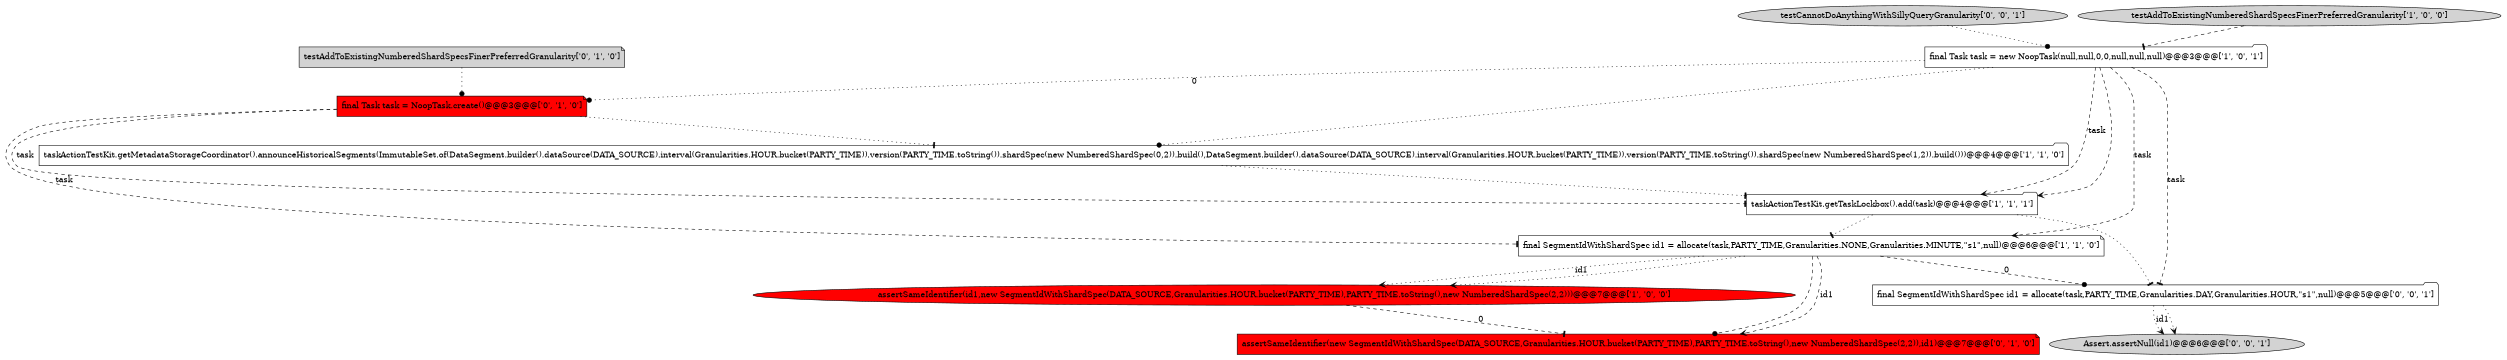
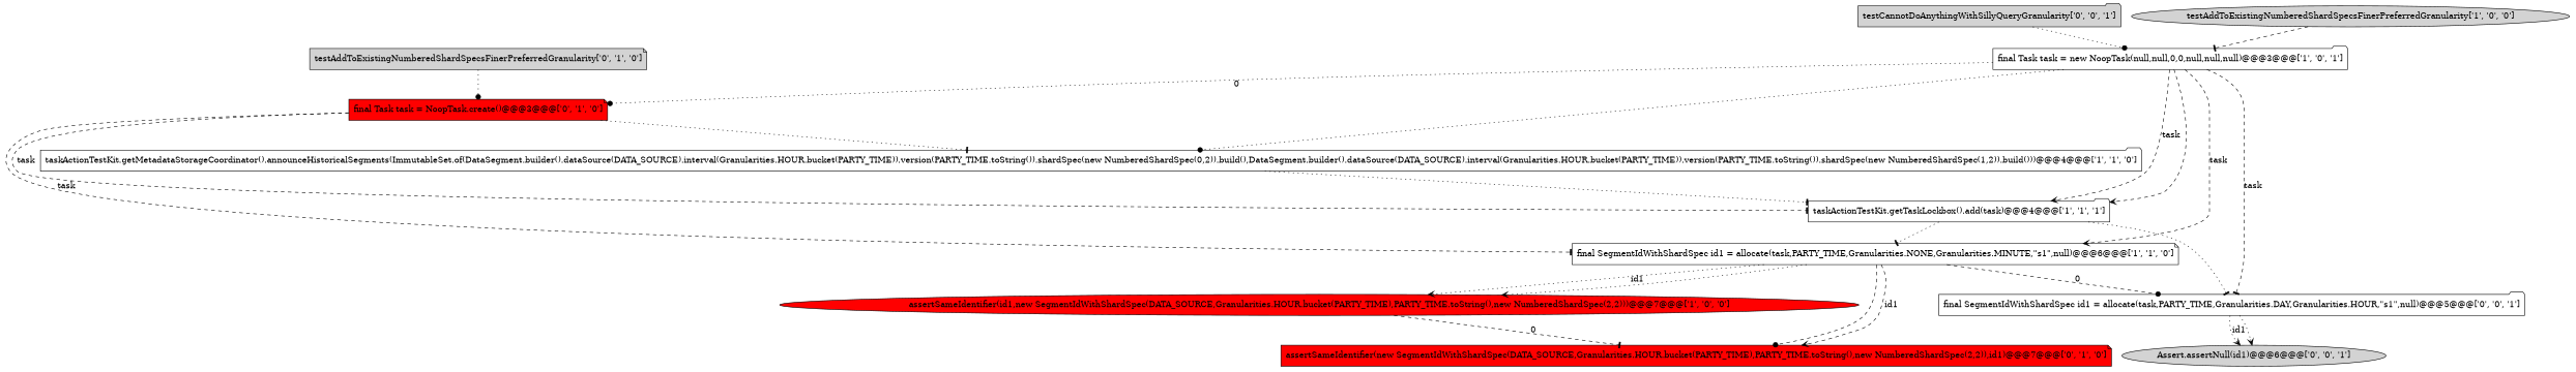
  digraph {
    node [fillcolor=white shape=ellipse style=filled]
    edge [style=dotted arrowhead=tee]
-   n1 [fillcolor=lightgray label="testCannotDoAnythingWithSillyQueryGranularity['0', '0', '1']"]
+   n1 [fillcolor=lightgray label="testCannotDoAnythingWithSillyQueryGranularity['0', '0', '1']" shape=folder]
    n2 [label="final Task task = new NoopTask(null,null,0,0,null,null,null)@@@3@@@['1', '0', '1']" shape=folder]
    n3 [label="final SegmentIdWithShardSpec id1 = allocate(task,PARTY_TIME,Granularities.NONE,Granularities.MINUTE,\"s1\",null)@@@6@@@['1', '1', '0']" shape=note]
    n4 [label="final SegmentIdWithShardSpec id1 = allocate(task,PARTY_TIME,Granularities.DAY,Granularities.HOUR,\"s1\",null)@@@5@@@['0', '0', '1']" shape=folder]
    n5 [fillcolor=red label="assertSameIdentifier(new SegmentIdWithShardSpec(DATA_SOURCE,Granularities.HOUR.bucket(PARTY_TIME),PARTY_TIME.toString(),new NumberedShardSpec(2,2)),id1)@@@7@@@['0', '1', '0']" shape=note]
    n6 [fillcolor=red label="assertSameIdentifier(id1,new SegmentIdWithShardSpec(DATA_SOURCE,Granularities.HOUR.bucket(PARTY_TIME),PARTY_TIME.toString(),new NumberedShardSpec(2,2)))@@@7@@@['1', '0', '0']"]
    n7 [fillcolor=lightgray label="Assert.assertNull(id1)@@@6@@@['0', '0', '1']"]
    n8 [fillcolor=red label="final Task task = NoopTask.create()@@@3@@@['0', '1', '0']" shape=note]
    n9 [label="taskActionTestKit.getTaskLockbox().add(task)@@@4@@@['1', '1', '1']" shape=folder]
    n10 [label="taskActionTestKit.getMetadataStorageCoordinator().announceHistoricalSegments(ImmutableSet.of(DataSegment.builder().dataSource(DATA_SOURCE).interval(Granularities.HOUR.bucket(PARTY_TIME)).version(PARTY_TIME.toString()).shardSpec(new NumberedShardSpec(0,2)).build(),DataSegment.builder().dataSource(DATA_SOURCE).interval(Granularities.HOUR.bucket(PARTY_TIME)).version(PARTY_TIME.toString()).shardSpec(new NumberedShardSpec(1,2)).build()))@@@4@@@['1', '1', '0']" shape=folder]
    n11 [fillcolor=lightgray label="testAddToExistingNumberedShardSpecsFinerPreferredGranularity['0', '1', '0']" shape=note]
    n12 [fillcolor=lightgray label="testAddToExistingNumberedShardSpecsFinerPreferredGranularity['1', '0', '0']"]
    n1 -> n2 [arrowhead=dot]
    n2 -> n3 [label=task style=dashed arrowhead=vee]
    n2 -> n4 [label=task style=dashed]
    n2 -> n8 [label=0 arrowhead=dot]
    n2 -> n9 [style=dashed arrowhead=vee]
    n2 -> n9 [label=task style=dashed arrowhead=vee]
    n2 -> n10 [arrowhead=dot]
    n3 -> n4 [label=0 style=dashed arrowhead=dot]
    n3 -> n5 [style=dashed arrowhead=dot]
    n3 -> n5 [label=id1 style=dashed arrowhead=vee]
    n3 -> n6 [label=id1 arrowhead=vee]
    n3 -> n6 [arrowhead=vee]
    n4 -> n7 [label=id1 arrowhead=vee]
    n4 -> n7 [arrowhead=vee]
    n6 -> n5 [label=0 style=dashed]
    n8 -> n3 [label=task style=dashed]
    n8 -> n9 [label=task style=dashed]
    n8 -> n10
    n9 -> n3
    n9 -> n4
    n10 -> n9
    n11 -> n8 [arrowhead=dot]
    n12 -> n2 [style=dashed]
  }
